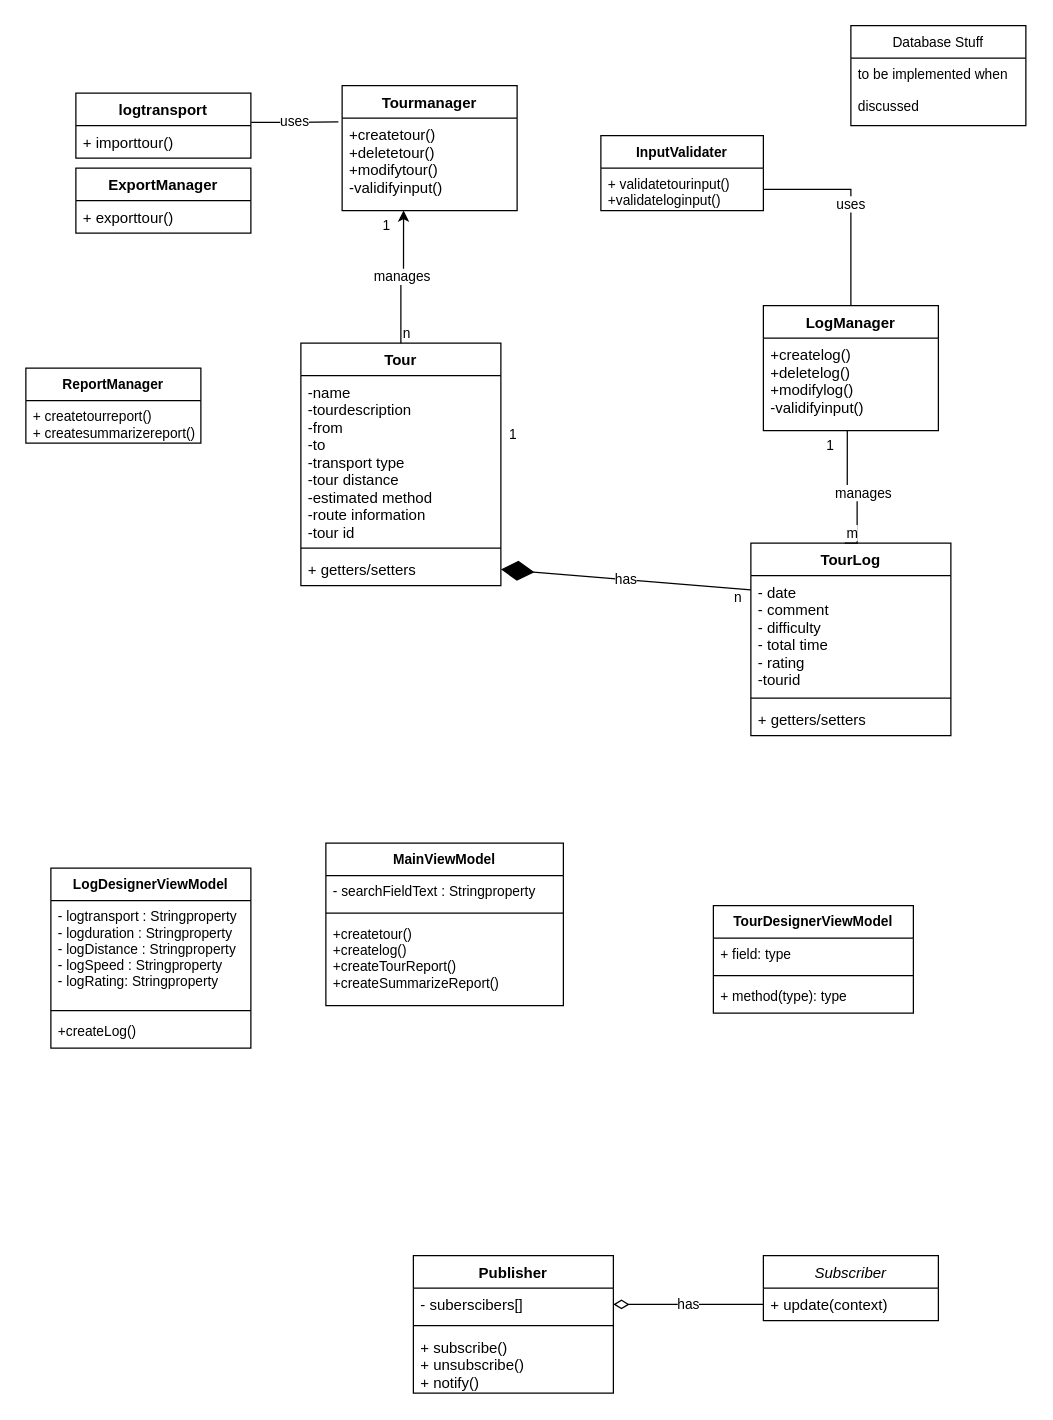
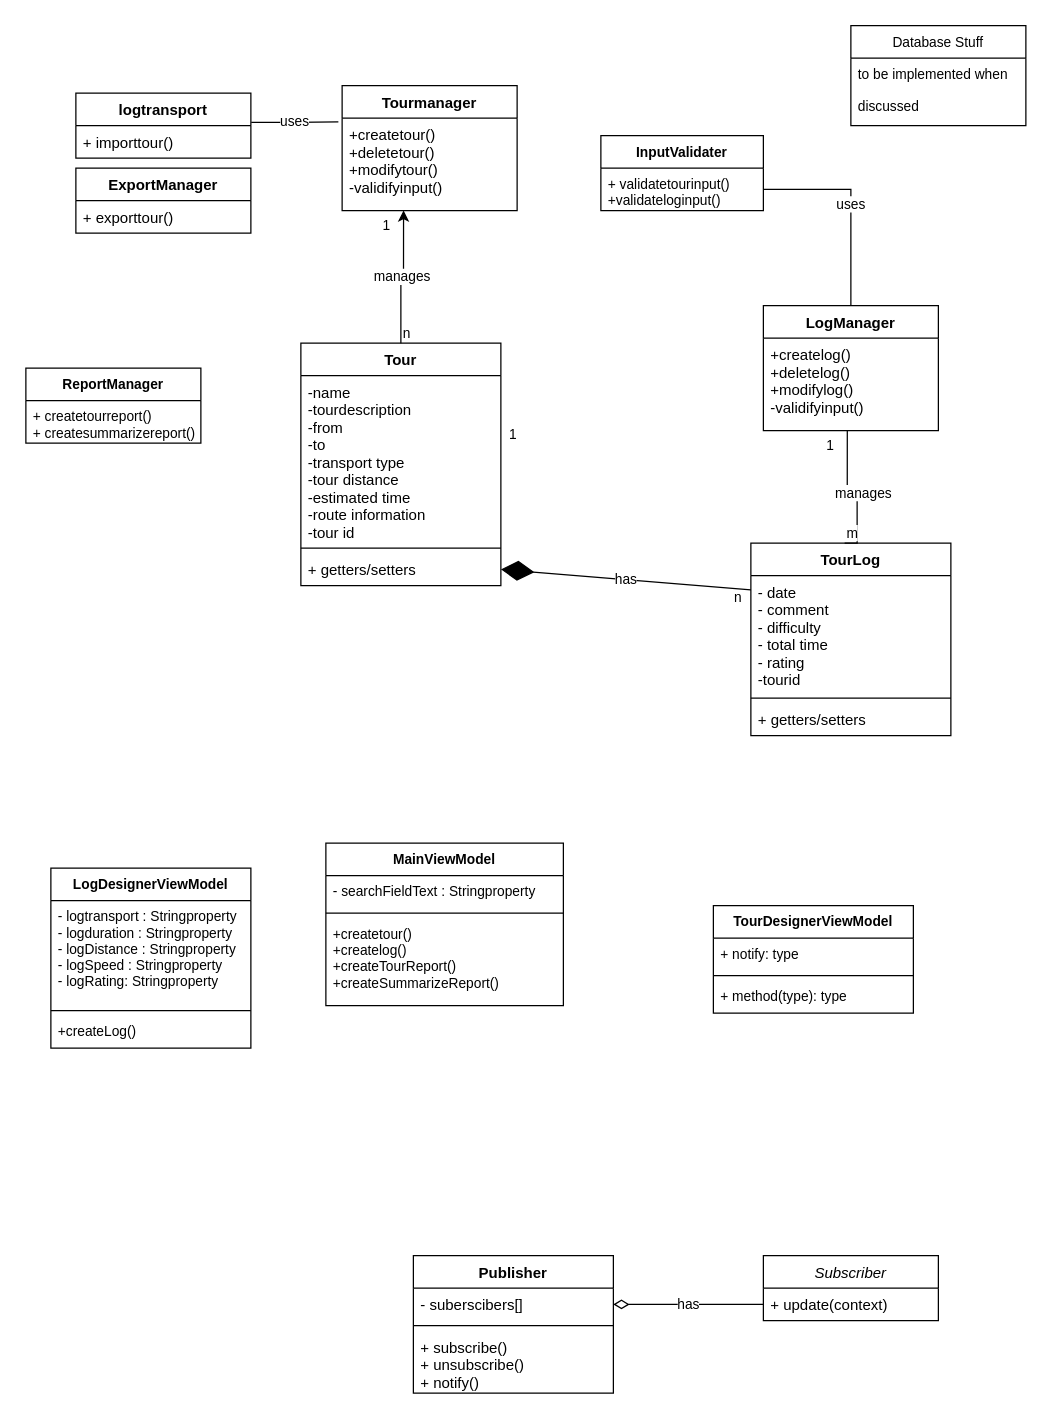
  <mxCell id="0" />
  <mxCell id="1" parent="0" />
  <mxCell id="2" value="Tour" style="swimlane;fontStyle=1;align=center;verticalAlign=top;childLayout=stackLayout;horizontal=1;startSize=26;horizontalStack=0;resizeParent=1;resizeParentMax=0;resizeLast=0;collapsible=1;marginBottom=0;" parent="1" vertex="1"><mxGeometry x="240" y="274" width="160" height="194" as="geometry" /></mxCell>
- <mxCell id="3" value="-name&#10;-tourdescription&#10;-from&#10;-to&#10;-transport type&#10;-tour distance&#10;-estimated method&#10;-route information&#10;-tour id&#10;&#10;" style="text;strokeColor=none;fillColor=none;align=left;verticalAlign=top;spacingLeft=4;spacingRight=4;overflow=hidden;rotatable=0;points=[[0,0.5],[1,0.5]];portConstraint=eastwest;" parent="2" vertex="1"><mxGeometry y="26" width="160" height="134" as="geometry" /></mxCell>
+ <mxCell id="3" value="-name&#10;-tourdescription&#10;-from&#10;-to&#10;-transport type&#10;-tour distance&#10;-estimated time&#10;-route information&#10;-tour id&#10;&#10;" style="text;strokeColor=none;fillColor=none;align=left;verticalAlign=top;spacingLeft=4;spacingRight=4;overflow=hidden;rotatable=0;points=[[0,0.5],[1,0.5]];portConstraint=eastwest;" parent="2" vertex="1"><mxGeometry y="26" width="160" height="134" as="geometry" /></mxCell>
  <mxCell id="4" value="" style="line;strokeWidth=1;fillColor=none;align=left;verticalAlign=middle;spacingTop=-1;spacingLeft=3;spacingRight=3;rotatable=0;labelPosition=right;points=[];portConstraint=eastwest;" parent="2" vertex="1"><mxGeometry y="160" width="160" height="8" as="geometry" /></mxCell>
  <mxCell id="5" value="+ getters/setters" style="text;strokeColor=none;fillColor=none;align=left;verticalAlign=top;spacingLeft=4;spacingRight=4;overflow=hidden;rotatable=0;points=[[0,0.5],[1,0.5]];portConstraint=eastwest;" parent="2" vertex="1"><mxGeometry y="168" width="160" height="26" as="geometry" /></mxCell>
  <mxCell id="6" value="Tourmanager" style="swimlane;fontStyle=1;childLayout=stackLayout;horizontal=1;startSize=26;fillColor=none;horizontalStack=0;resizeParent=1;resizeParentMax=0;resizeLast=0;collapsible=1;marginBottom=0;" parent="1" vertex="1"><mxGeometry x="273" y="68" width="140" height="100" as="geometry" /></mxCell>
  <mxCell id="7" value="+createtour()&#10;+deletetour()&#10;+modifytour()&#10;-validifyinput()&#10;" style="text;strokeColor=none;fillColor=none;align=left;verticalAlign=top;spacingLeft=4;spacingRight=4;overflow=hidden;rotatable=0;points=[[0,0.5],[1,0.5]];portConstraint=eastwest;" parent="6" vertex="1"><mxGeometry y="26" width="140" height="74" as="geometry" /></mxCell>
  <mxCell id="8" value="logtransport" style="swimlane;fontStyle=1;childLayout=stackLayout;horizontal=1;startSize=26;fillColor=none;horizontalStack=0;resizeParent=1;resizeParentMax=0;resizeLast=0;collapsible=1;marginBottom=0;" parent="1" vertex="1"><mxGeometry x="60" y="74" width="140" height="52" as="geometry" /></mxCell>
  <mxCell id="9" value="+ importtour()" style="text;strokeColor=none;fillColor=none;align=left;verticalAlign=top;spacingLeft=4;spacingRight=4;overflow=hidden;rotatable=0;points=[[0,0.5],[1,0.5]];portConstraint=eastwest;" parent="8" vertex="1"><mxGeometry y="26" width="140" height="26" as="geometry" /></mxCell>
  <mxCell id="10" value="ExportManager" style="swimlane;fontStyle=1;childLayout=stackLayout;horizontal=1;startSize=26;fillColor=none;horizontalStack=0;resizeParent=1;resizeParentMax=0;resizeLast=0;collapsible=1;marginBottom=0;" parent="1" vertex="1"><mxGeometry x="60" y="134" width="140" height="52" as="geometry" /></mxCell>
  <mxCell id="11" value="+ exporttour()" style="text;strokeColor=none;fillColor=none;align=left;verticalAlign=top;spacingLeft=4;spacingRight=4;overflow=hidden;rotatable=0;points=[[0,0.5],[1,0.5]];portConstraint=eastwest;" parent="10" vertex="1"><mxGeometry y="26" width="140" height="26" as="geometry" /></mxCell>
  <mxCell id="12" value="TourLog" style="swimlane;fontStyle=1;align=center;verticalAlign=top;childLayout=stackLayout;horizontal=1;startSize=26;horizontalStack=0;resizeParent=1;resizeParentMax=0;resizeLast=0;collapsible=1;marginBottom=0;" parent="1" vertex="1"><mxGeometry x="600" y="434" width="160" height="154" as="geometry" /></mxCell>
  <mxCell id="13" value="- date&#10;- comment&#10;- difficulty&#10;- total time&#10;- rating&#10;-tourid&#10;" style="text;strokeColor=none;fillColor=none;align=left;verticalAlign=top;spacingLeft=4;spacingRight=4;overflow=hidden;rotatable=0;points=[[0,0.5],[1,0.5]];portConstraint=eastwest;" parent="12" vertex="1"><mxGeometry y="26" width="160" height="94" as="geometry" /></mxCell>
  <mxCell id="14" value="" style="line;strokeWidth=1;fillColor=none;align=left;verticalAlign=middle;spacingTop=-1;spacingLeft=3;spacingRight=3;rotatable=0;labelPosition=right;points=[];portConstraint=eastwest;" parent="12" vertex="1"><mxGeometry y="120" width="160" height="8" as="geometry" /></mxCell>
  <mxCell id="15" value="+ getters/setters" style="text;strokeColor=none;fillColor=none;align=left;verticalAlign=top;spacingLeft=4;spacingRight=4;overflow=hidden;rotatable=0;points=[[0,0.5],[1,0.5]];portConstraint=eastwest;" parent="12" vertex="1"><mxGeometry y="128" width="160" height="26" as="geometry" /></mxCell>
  <mxCell id="16" value="has" style="endArrow=diamondThin;endFill=1;endSize=24;html=1;rounded=0;entryX=1;entryY=0.5;entryDx=0;entryDy=0;exitX=0;exitY=0.121;exitDx=0;exitDy=0;exitPerimeter=0;" parent="1" source="13" target="5" edge="1"><mxGeometry width="160" relative="1" as="geometry"><mxPoint x="490" y="362" as="sourcePoint" /><mxPoint x="530" y="504" as="targetPoint" /></mxGeometry></mxCell>
  <mxCell id="17" value="manages" style="endArrow=classic;html=1;edgeStyle=orthogonalEdgeStyle;rounded=0;exitX=0.5;exitY=0;exitDx=0;exitDy=0;entryX=0.351;entryY=0.998;entryDx=0;entryDy=0;entryPerimeter=0;" parent="1" source="2" target="7" edge="1"><mxGeometry relative="1" as="geometry"><mxPoint x="340" y="374" as="sourcePoint" /><mxPoint x="320" y="174" as="targetPoint" /></mxGeometry></mxCell>
  <mxCell id="18" value="n" style="edgeLabel;resizable=0;html=1;align=left;verticalAlign=bottom;" parent="17" connectable="0" vertex="1"><mxGeometry x="-1" relative="1" as="geometry" /></mxCell>
  <mxCell id="19" value="1" style="edgeLabel;resizable=0;html=1;align=right;verticalAlign=bottom;" parent="17" connectable="0" vertex="1"><mxGeometry x="1" relative="1" as="geometry"><mxPoint x="-10" y="20" as="offset" /></mxGeometry></mxCell>
  <mxCell id="20" value="1" style="text;align=center;fontStyle=0;verticalAlign=middle;spacingLeft=3;spacingRight=3;strokeColor=none;rotatable=0;points=[[0,0.5],[1,0.5]];portConstraint=eastwest;fontSize=11;" parent="1" vertex="1"><mxGeometry x="370" y="334" width="80" height="26" as="geometry" /></mxCell>
  <mxCell id="21" value="n" style="text;align=center;fontStyle=0;verticalAlign=middle;spacingLeft=3;spacingRight=3;strokeColor=none;rotatable=0;points=[[0,0.5],[1,0.5]];portConstraint=eastwest;fontSize=11;" parent="1" vertex="1"><mxGeometry x="550" y="464" width="80" height="26" as="geometry" /></mxCell>
  <mxCell id="22" value="uses" style="endArrow=none;html=1;edgeStyle=orthogonalEdgeStyle;rounded=0;fontSize=11;exitX=1.002;exitY=0.45;exitDx=0;exitDy=0;exitPerimeter=0;" parent="1" source="8" edge="1"><mxGeometry relative="1" as="geometry"><mxPoint x="170" y="144" as="sourcePoint" /><mxPoint x="270" y="97" as="targetPoint" /></mxGeometry></mxCell>
  <mxCell id="23" value="LogManager" style="swimlane;fontStyle=1;childLayout=stackLayout;horizontal=1;startSize=26;fillColor=none;horizontalStack=0;resizeParent=1;resizeParentMax=0;resizeLast=0;collapsible=1;marginBottom=0;" parent="1" vertex="1"><mxGeometry x="610" y="244" width="140" height="100" as="geometry" /></mxCell>
  <mxCell id="24" value="+createlog()&#10;+deletelog()&#10;+modifylog()&#10;-validifyinput()&#10;" style="text;strokeColor=none;fillColor=none;align=left;verticalAlign=top;spacingLeft=4;spacingRight=4;overflow=hidden;rotatable=0;points=[[0,0.5],[1,0.5]];portConstraint=eastwest;" parent="23" vertex="1"><mxGeometry y="26" width="140" height="74" as="geometry" /></mxCell>
  <mxCell id="25" value="manages" style="endArrow=none;html=1;edgeStyle=orthogonalEdgeStyle;rounded=0;entryX=0.351;entryY=0.998;entryDx=0;entryDy=0;entryPerimeter=0;" parent="1" edge="1"><mxGeometry x="-0.129" y="-6" relative="1" as="geometry"><mxPoint x="675" y="434" as="sourcePoint" /><mxPoint x="677.14" y="344.002" as="targetPoint" /><Array as="points"><mxPoint x="675" y="434" /><mxPoint x="685" y="434" /><mxPoint x="685" y="397" /><mxPoint x="677" y="397" /></Array><mxPoint x="5" y="3" as="offset" /></mxGeometry></mxCell>
  <mxCell id="26" value="m" style="edgeLabel;resizable=0;html=1;align=left;verticalAlign=bottom;" parent="25" connectable="0" vertex="1"><mxGeometry x="-1" relative="1" as="geometry" /></mxCell>
  <mxCell id="27" value="1" style="edgeLabel;resizable=0;html=1;align=right;verticalAlign=bottom;" parent="25" connectable="0" vertex="1"><mxGeometry x="1" relative="1" as="geometry"><mxPoint x="-10" y="20" as="offset" /></mxGeometry></mxCell>
  <mxCell id="28" value="ReportManager" style="swimlane;fontStyle=1;childLayout=stackLayout;horizontal=1;startSize=26;fillColor=none;horizontalStack=0;resizeParent=1;resizeParentMax=0;resizeLast=0;collapsible=1;marginBottom=0;fontSize=11;" parent="1" vertex="1"><mxGeometry x="20" y="294" width="140" height="60" as="geometry" /></mxCell>
  <mxCell id="29" value="+ createtourreport()&#10;+ createsummarizereport()&#10;" style="text;strokeColor=none;fillColor=none;align=left;verticalAlign=top;spacingLeft=4;spacingRight=4;overflow=hidden;rotatable=0;points=[[0,0.5],[1,0.5]];portConstraint=eastwest;fontSize=11;" parent="28" vertex="1"><mxGeometry y="26" width="140" height="34" as="geometry" /></mxCell>
  <mxCell id="30" value="Database Stuff" style="swimlane;fontStyle=0;childLayout=stackLayout;horizontal=1;startSize=26;fillColor=none;horizontalStack=0;resizeParent=1;resizeParentMax=0;resizeLast=0;collapsible=1;marginBottom=0;fontSize=11;" parent="1" vertex="1"><mxGeometry x="680" y="20" width="140" height="80" as="geometry" /></mxCell>
  <mxCell id="31" value="to be implemented when &#10;&#10;discussed" style="text;strokeColor=none;fillColor=none;align=left;verticalAlign=top;spacingLeft=4;spacingRight=4;overflow=hidden;rotatable=0;points=[[0,0.5],[1,0.5]];portConstraint=eastwest;fontSize=11;" parent="30" vertex="1"><mxGeometry y="26" width="140" height="54" as="geometry" /></mxCell>
  <mxCell id="32" value="MainViewModel" style="swimlane;fontStyle=1;align=center;verticalAlign=top;childLayout=stackLayout;horizontal=1;startSize=26;horizontalStack=0;resizeParent=1;resizeParentMax=0;resizeLast=0;collapsible=1;marginBottom=0;fontSize=11;" parent="1" vertex="1"><mxGeometry x="260" y="674" width="190" height="130" as="geometry" /></mxCell>
  <mxCell id="33" value="- searchFieldText : Stringproperty" style="text;strokeColor=none;fillColor=none;align=left;verticalAlign=top;spacingLeft=4;spacingRight=4;overflow=hidden;rotatable=0;points=[[0,0.5],[1,0.5]];portConstraint=eastwest;fontSize=11;" parent="32" vertex="1"><mxGeometry y="26" width="190" height="26" as="geometry" /></mxCell>
  <mxCell id="34" value="" style="line;strokeWidth=1;fillColor=none;align=left;verticalAlign=middle;spacingTop=-1;spacingLeft=3;spacingRight=3;rotatable=0;labelPosition=right;points=[];portConstraint=eastwest;fontSize=11;" parent="32" vertex="1"><mxGeometry y="52" width="190" height="8" as="geometry" /></mxCell>
  <mxCell id="35" value="+createtour()&#10;+createlog()&#10;+createTourReport()&#10;+createSummarizeReport()&#10;" style="text;strokeColor=none;fillColor=none;align=left;verticalAlign=top;spacingLeft=4;spacingRight=4;overflow=hidden;rotatable=0;points=[[0,0.5],[1,0.5]];portConstraint=eastwest;fontSize=11;" parent="32" vertex="1"><mxGeometry y="60" width="190" height="70" as="geometry" /></mxCell>
  <mxCell id="36" value="LogDesignerViewModel" style="swimlane;fontStyle=1;align=center;verticalAlign=top;childLayout=stackLayout;horizontal=1;startSize=26;horizontalStack=0;resizeParent=1;resizeParentMax=0;resizeLast=0;collapsible=1;marginBottom=0;fontSize=11;" parent="1" vertex="1"><mxGeometry x="40" y="694" width="160" height="144" as="geometry" /></mxCell>
  <mxCell id="37" value="- logtransport : Stringproperty&#10;- logduration : Stringproperty&#10;- logDistance : Stringproperty&#10;- logSpeed  : Stringproperty&#10;- logRating: Stringproperty&#10;" style="text;strokeColor=none;fillColor=none;align=left;verticalAlign=top;spacingLeft=4;spacingRight=4;overflow=hidden;rotatable=0;points=[[0,0.5],[1,0.5]];portConstraint=eastwest;fontSize=11;" parent="36" vertex="1"><mxGeometry y="26" width="160" height="84" as="geometry" /></mxCell>
  <mxCell id="38" value="" style="line;strokeWidth=1;fillColor=none;align=left;verticalAlign=middle;spacingTop=-1;spacingLeft=3;spacingRight=3;rotatable=0;labelPosition=right;points=[];portConstraint=eastwest;fontSize=11;" parent="36" vertex="1"><mxGeometry y="110" width="160" height="8" as="geometry" /></mxCell>
  <mxCell id="39" value="+createLog()" style="text;strokeColor=none;fillColor=none;align=left;verticalAlign=top;spacingLeft=4;spacingRight=4;overflow=hidden;rotatable=0;points=[[0,0.5],[1,0.5]];portConstraint=eastwest;fontSize=11;" parent="36" vertex="1"><mxGeometry y="118" width="160" height="26" as="geometry" /></mxCell>
  <mxCell id="40" value="TourDesignerViewModel" style="swimlane;fontStyle=1;align=center;verticalAlign=top;childLayout=stackLayout;horizontal=1;startSize=26;horizontalStack=0;resizeParent=1;resizeParentMax=0;resizeLast=0;collapsible=1;marginBottom=0;fontSize=11;" parent="1" vertex="1"><mxGeometry x="570" y="724" width="160" height="86" as="geometry" /></mxCell>
- <mxCell id="41" value="+ field: type" style="text;strokeColor=none;fillColor=none;align=left;verticalAlign=top;spacingLeft=4;spacingRight=4;overflow=hidden;rotatable=0;points=[[0,0.5],[1,0.5]];portConstraint=eastwest;fontSize=11;" parent="40" vertex="1"><mxGeometry y="26" width="160" height="26" as="geometry" /></mxCell>
+ <mxCell id="41" value="+ notify: type" style="text;strokeColor=none;fillColor=none;align=left;verticalAlign=top;spacingLeft=4;spacingRight=4;overflow=hidden;rotatable=0;points=[[0,0.5],[1,0.5]];portConstraint=eastwest;fontSize=11;" parent="40" vertex="1"><mxGeometry y="26" width="160" height="26" as="geometry" /></mxCell>
  <mxCell id="42" value="" style="line;strokeWidth=1;fillColor=none;align=left;verticalAlign=middle;spacingTop=-1;spacingLeft=3;spacingRight=3;rotatable=0;labelPosition=right;points=[];portConstraint=eastwest;fontSize=11;" parent="40" vertex="1"><mxGeometry y="52" width="160" height="8" as="geometry" /></mxCell>
  <mxCell id="43" value="+ method(type): type" style="text;strokeColor=none;fillColor=none;align=left;verticalAlign=top;spacingLeft=4;spacingRight=4;overflow=hidden;rotatable=0;points=[[0,0.5],[1,0.5]];portConstraint=eastwest;fontSize=11;" parent="40" vertex="1"><mxGeometry y="60" width="160" height="26" as="geometry" /></mxCell>
  <mxCell id="44" value="InputValidater" style="swimlane;fontStyle=1;childLayout=stackLayout;horizontal=1;startSize=26;fillColor=none;horizontalStack=0;resizeParent=1;resizeParentMax=0;resizeLast=0;collapsible=1;marginBottom=0;fontSize=11;" parent="1" vertex="1"><mxGeometry x="480" y="108" width="130" height="60" as="geometry" /></mxCell>
  <mxCell id="45" value="+ validatetourinput()&#10;+validateloginput()&#10;" style="text;strokeColor=none;fillColor=none;align=left;verticalAlign=top;spacingLeft=4;spacingRight=4;overflow=hidden;rotatable=0;points=[[0,0.5],[1,0.5]];portConstraint=eastwest;fontSize=11;" parent="44" vertex="1"><mxGeometry y="26" width="130" height="34" as="geometry" /></mxCell>
  <mxCell id="46" value="uses" style="endArrow=none;html=1;edgeStyle=orthogonalEdgeStyle;rounded=0;fontSize=11;exitX=1;exitY=0.5;exitDx=0;exitDy=0;entryX=0.5;entryY=0;entryDx=0;entryDy=0;" parent="1" source="45" target="23" edge="1"><mxGeometry relative="1" as="geometry"><mxPoint x="470" y="244" as="sourcePoint" /><mxPoint x="630" y="244" as="targetPoint" /></mxGeometry></mxCell>
  <mxCell id="47" value="Subscriber" style="swimlane;fontStyle=2;childLayout=stackLayout;horizontal=1;startSize=26;fillColor=none;horizontalStack=0;resizeParent=1;resizeParentMax=0;resizeLast=0;collapsible=1;marginBottom=0;" vertex="1" parent="1"><mxGeometry x="610" y="1004" width="140" height="52" as="geometry" /></mxCell>
  <mxCell id="48" value="+ update(context)" style="text;strokeColor=none;fillColor=none;align=left;verticalAlign=top;spacingLeft=4;spacingRight=4;overflow=hidden;rotatable=0;points=[[0,0.5],[1,0.5]];portConstraint=eastwest;" vertex="1" parent="47"><mxGeometry y="26" width="140" height="26" as="geometry" /></mxCell>
  <mxCell id="49" value="Publisher" style="swimlane;fontStyle=1;align=center;verticalAlign=top;childLayout=stackLayout;horizontal=1;startSize=26;horizontalStack=0;resizeParent=1;resizeParentMax=0;resizeLast=0;collapsible=1;marginBottom=0;" vertex="1" parent="1"><mxGeometry x="330" y="1004" width="160" height="110" as="geometry" /></mxCell>
  <mxCell id="50" value="- suberscibers[]" style="text;strokeColor=none;fillColor=none;align=left;verticalAlign=top;spacingLeft=4;spacingRight=4;overflow=hidden;rotatable=0;points=[[0,0.5],[1,0.5]];portConstraint=eastwest;" vertex="1" parent="49"><mxGeometry y="26" width="160" height="26" as="geometry" /></mxCell>
  <mxCell id="51" value="" style="line;strokeWidth=1;fillColor=none;align=left;verticalAlign=middle;spacingTop=-1;spacingLeft=3;spacingRight=3;rotatable=0;labelPosition=right;points=[];portConstraint=eastwest;" vertex="1" parent="49"><mxGeometry y="52" width="160" height="8" as="geometry" /></mxCell>
  <mxCell id="52" value="+ subscribe()&#10;+ unsubscribe()&#10;+ notify()&#10;" style="text;strokeColor=none;fillColor=none;align=left;verticalAlign=top;spacingLeft=4;spacingRight=4;overflow=hidden;rotatable=0;points=[[0,0.5],[1,0.5]];portConstraint=eastwest;" vertex="1" parent="49"><mxGeometry y="60" width="160" height="50" as="geometry" /></mxCell>
  <mxCell id="53" value="has" style="html=1;endArrow=diamondThin;endFill=0;edgeStyle=elbowEdgeStyle;elbow=vertical;endSize=10;rounded=0;exitX=0;exitY=0.5;exitDx=0;exitDy=0;entryX=1;entryY=0.5;entryDx=0;entryDy=0;" edge="1" parent="1" source="48" target="50"><mxGeometry width="160" relative="1" as="geometry"><mxPoint x="490" y="904" as="sourcePoint" /><mxPoint x="520" y="1034" as="targetPoint" /></mxGeometry></mxCell>
